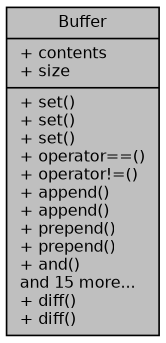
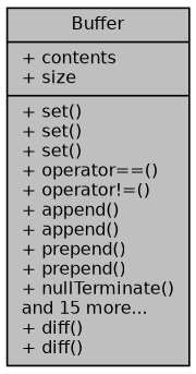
  digraph {
-   n1 [color=black fillcolor=grey75 fontcolor=black fontname=Helvetica fontsize=10 height=0.2 label="{Buffer\n|+ contents\l+ size\l|+ set()\l+ set()\l+ set()\l+ operator==()\l+ operator!=()\l+ append()\l+ append()\l+ prepend()\l+ prepend()\l+ and()\land 15 more...\l+ diff()\l+ diff()\l}" shape=record style=filled width=0.4]
+   n1 [color=black fillcolor=grey75 fontcolor=black fontname=Helvetica fontsize=10 height=0.2 label="{Buffer\n|+ contents\l+ size\l|+ set()\l+ set()\l+ set()\l+ operator==()\l+ operator!=()\l+ append()\l+ append()\l+ prepend()\l+ prepend()\l+ nullTerminate()\land 15 more...\l+ diff()\l+ diff()\l}" shape=record style=filled width=0.4]
  }
